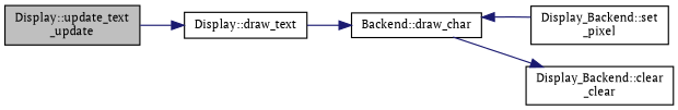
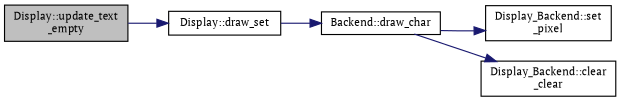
  digraph {
    fontname="PT Serif"
    rankdir=LR
    node [color=black fillcolor=white fontname="PT Serif" fontsize=10 shape=record style=filled]
    edge [color=midnightblue fontname="PT Serif" fontsize=10 labelfontname=Helvetica labelfontsize=10 style=solid]
-   n1 [fillcolor=grey75 fontcolor=black height=0.2 label="Display::update_text\l_update" width=0.4]
-   n2 [height=0.2 label="Display::draw_text" width=0.4]
+   n1 [fillcolor=grey75 fontcolor=black height=0.2 label="Display::update_text\l_empty" width=0.4]
+   n2 [height=0.2 label="Display::draw_set" width=0.4]
    n3 [height=0.2 label="Backend::draw_char" width=0.4]
    n4 [height=0.2 label="Display_Backend::set\l_pixel" width=0.4]
    n5 [height=0.2 label="Display_Backend::clear\l_clear" width=0.4]
    n1 -> n2
    n2 -> n3
-   n4 -> n3
+   n3 -> n4
    n3 -> n5
  }
